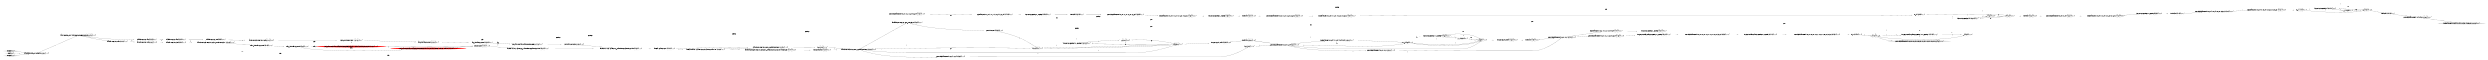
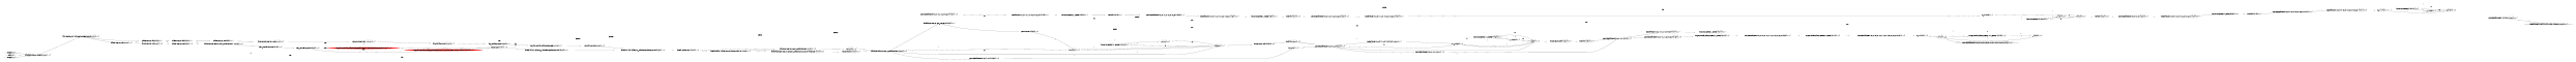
  digraph {
    rankdir=LR
    node [fillcolor=white shape=ellipse style=filled]
    edge [style=bold]
    n1 [label="driver.setUp(builder,stateDir)@@@20@@@['0', '0', '1']"]
    n2 [label="final MockProcessor<Integer,String> processor = supplier.theCapturedProcessor()@@@21@@@['1', '1', '1']"]
    n3 [label="int i = 0@@@24@@@['1', '1', '1']"]
    n4 [label="i < 2@@@25@@@['1', '1', '1']" shape=diamond]
    n5 [label="processor.checkAndClearProcessResult(\"0:X0+null\",\"1:X1+null\")@@@25@@@['1', '1', '0']"]
    n6 [label="final KTableValueGetter<Integer,String> getter = getterSupplier.get()@@@22@@@['0', '0', '1']"]
    n7 [fillcolor=lightgray label="processor.checkAndClearProcessResult(\"0:X0+YYY0\",\"0:X0+YYY0\",\"0:XX0+YYY0\",\"1:X1+YYY1\",\"1:X1+YYY1\",\"1:XX1+YYY1\")@@@49@@@['1', '1', '0']"]
    n8 [label="driver.process(topic1,expectedKeys(i(,null)@@@77@@@['0', '0', '1']"]
    n9 [label="i++@@@76@@@['0', '0', '1']"]
    n10 [label="i < 3@@@75@@@['0', '0', '1']" shape=diamond]
    n11 [label="processor.checkAndClearProcessResult(\"0:X0+Y0\",\"1:X1+Y1\",\"2:X2+null\",\"3:X3+null\")@@@35@@@['1', '1', '0']"]
    n12 [label="driver.pipeInput(recordFactory.create(topic2,expectedKey,\"YY\" + expectedKey))@@@37@@@['1', '1', '0']"]
    n13 [label="processor.checkAndClearProcessResult(\"0:X0+YY0\",\"0:X0+YY0\",\"1:X1+YY1\",\"1:X1+YY1\",\"2:X2+YY2\",\"3:X3+YY3\")@@@39@@@['1', '1', '0']"]
    n14 [label="checkJoinedValues(getter,kv(0,\"X0+Y0\"),kv(1,\"X1+Y1\"),kv(2,null),kv(3,null))@@@41@@@['0', '0', '1']"]
    n15 [label="driver.process(topic1,expectedKey,\"X\" + expectedKey)@@@43@@@['0', '0', '1']"]
    n16 [label="processor.checkAndClearProcessResult(\"0:XX0+null\",\"1:XX1+null\",\"2:XX2+YY2\",\"3:XX3+YY3\")@@@72@@@['0', '0', '1']"]
    n17 [label="checkJoinedValues(getter,kv(0,\"XX0+null\"),kv(1,\"XX1+null\"),kv(2,\"XX2+YY2\"),kv(3,\"XX3+YY3\"))@@@73@@@['0', '0', '1']"]
    n18 [label="int i = 1@@@74@@@['0', '0', '1']"]
    n19 [label="processor.checkAndClearProcessResult(\"0:X0+Y0\",\"1:X1+Y1\",\"2:X2+null\",\"3:X3+null\")@@@46@@@['0', '0', '1']"]
    n20 [label="checkJoinedValues(getter,kv(0,\"X0+Y0\"),kv(1,\"X1+Y1\"),kv(2,\"X2+null\"),kv(3,\"X3+null\"))@@@47@@@['0', '0', '1']"]
    n21 [label="driver.process(topic2,expectedKey,\"YY\" + expectedKey)@@@49@@@['0', '0', '1']"]
-   n22 [label="driver.flushState()@@@79@@@['0', '0', '1']"]
    n23 [label="processor.checkAndClearProcessResult(\"1:null\",\"2:null+YY2\")@@@80@@@['0', '0', '1']"]
    n24 [fillcolor=lightgray label="checkJoinedValues(getter,kv(0,\"XX0+null\"),kv(1,null),kv(2,\"null+YY2\"),kv(3,\"XX3+YY3\"))@@@81@@@['0', '0', '1']"]
    n25 [label="driver.flushState()@@@30@@@['0', '0', '1']"]
    n26 [label="processor.checkAndClearProcessResult(\"0:X0+null\",\"1:X1+null\")@@@31@@@['1', '1', '1']"]
    n27 [label="checkJoinedValues(getter,kv(0,\"X0+null\"),kv(1,\"X1+null\"),kv(2,null),kv(3,null))@@@32@@@['0', '0', '1']"]
    n28 [label="int i = 0@@@33@@@['1', '1', '1']"]
    n29 [label="processor.checkAndClearProcessResult(\"0:X0+Y0\",\"1:X1+Y1\")@@@31@@@['1', '1', '0']"]
    n30 [label="i < 2@@@34@@@['1', '1', '1']" shape=diamond]
    n31 [label="driver.pipeInput(recordFactory.create(topic1,expectedKey,\"XX\" + expectedKey))@@@41@@@['1', '1', '0']"]
    n32 [label="assertEquals(new HashSet<>(Arrays.asList(topic1,topic2)),copartitionGroups.iterator().next())@@@18@@@['1', '0', '1']"]
    n33 [label="final KTableValueGetterSupplier<Integer,String> getterSupplier = ((KTableImpl<Integer,String,String>)joined).valueGetterSupplier()@@@19@@@['0', '0', '1']"]
    n34 [label="final MockProcessor<Integer,String> processor = supplier.theCapturedProcessor()@@@19@@@['1', '1', '0']"]
    n35 [label="int i = 0@@@20@@@['1', '1', '0']"]
    n36 [label="processor.checkAndClearProcessResult(\"0:X0+Y0\",\"1:X1+Y1\")@@@40@@@['1', '1', '1']"]
    n37 [label="driver.flushState()@@@51@@@['0', '0', '1']"]
    n38 [label="processor.checkAndClearProcessResult(\"0:X0+YY0\",\"1:X1+YY1\",\"2:X2+YY2\",\"3:X3+YY3\")@@@52@@@['0', '0', '1']"]
    n39 [label="checkJoinedValues(getter,kv(0,\"X0+YY0\"),kv(1,\"X1+YY1\"),kv(2,\"X2+YY2\"),kv(3,\"X3+YY3\"))@@@53@@@['0', '0', '1']"]
    n40 [label="joined.toStream().process(supplier)@@@15@@@['0', '0', '1']"]
    n41 [label="final Collection<Set<String>> copartitionGroups = StreamsBuilderTest.getCopartitionedGroups(builder)@@@16@@@['1', '1', '1']"]
    n42 [label="assertEquals(1,copartitionGroups.size())@@@17@@@['1', '1', '1']"]
    n43 [label="getter.init(driver.context())@@@23@@@['0', '0', '1']"]
    n44 [label="i++@@@26@@@['0', '0', '1']"]
    n45 [label="driver.process(topic1,expectedKeys(i(,\"X\" + expectedKeys(i()@@@27@@@['0', '0', '1']"]
    n46 [label="processor.checkAndClearProcessResult(\"0:XX0+Y0\",\"0:XX0+YY0\",\"1:XX1+Y1\",\"1:XX1+YY1\",\"2:XX2+YY2\",\"3:XX3+YY3\")@@@43@@@['1', '1', '0']"]
    n47 [label="int i = 0@@@44@@@['1', '1', '0']"]
    n48 [label="table2 = builder.table(topic2,consumed)@@@13@@@['0', '0', '1']"]
    n49 [label="joined = table1.outerJoin(table2,MockValueJoiner.TOSTRING_JOINER)@@@14@@@['0', '0', '1']"]
    n50 [label="driver.process(topic1,expectedKey,\"X\" + expectedKey)@@@55@@@['0', '0', '1']"]
    n51 [label="i++@@@62@@@['0', '0', '1']"]
    n52 [label="i < 2@@@61@@@['0', '0', '1']" shape=diamond]
    n53 [label="driver.process(topic2,expectedKeys(i(,null)@@@63@@@['0', '0', '1']"]
    n54 [label="driver.flushState()@@@65@@@['0', '0', '1']"]
    n55 [label="processor.checkAndClearProcessResult(\"0:X0+YY0\",\"1:X1+YY1\",\"2:X2+YY2\",\"3:X3+YY3\")@@@58@@@['0', '0', '1']"]
    n56 [label="checkJoinedValues(getter,kv(0,\"X0+YY0\"),kv(1,\"X1+YY1\"),kv(2,\"X2+YY2\"),kv(3,\"X3+YY3\"))@@@59@@@['0', '0', '1']"]
    n57 [label="int i = 0@@@60@@@['0', '0', '1']"]
    n58 [label="supplier = new MockProcessorSupplier<>()@@@11@@@['0', '0', '1']"]
    n59 [label="table1 = builder.table(topic1,consumed)@@@12@@@['0', '0', '1']"]
    n60 [label="driver.process(topic1,null,\"SomeVal\")@@@29@@@['0', '0', '1']"]
    n61 [label="driver.process(topic1,expectedKey,\"XX\" + expectedKey)@@@69@@@['0', '0', '1']"]
    n62 [label="driver.flushState()@@@71@@@['0', '0', '1']"]
    n63 [label="i < 2@@@45@@@['1', '1', '0']" shape=diamond]
    n64 [label="driver.pipeInput(recordFactory.create(topic2,expectedKeys(i(,\"YYY\" + expectedKeys(i())@@@47@@@['1', '1', '0']"]
    n65 [label="i++@@@46@@@['1', '1', '0']"]
    n66 [label="i++@@@35@@@['0', '0', '1']"]
    n67 [label="driver.process(topic2,expectedKeys(i(,\"Y\" + expectedKeys(i()@@@36@@@['0', '0', '1']"]
    n68 [fillcolor=red label="joined = stream1.outerJoin(stream2,MockValueJoiner.TOSTRING_JOINER,JoinWindows.of(100),Joined.with(intSerde,stringSerde,stringSerde))@@@13@@@['1', '0', '0']"]
    n69 [label="joined.process(supplier)@@@14@@@['1', '1', '0']"]
    n70 [fillcolor=red label="joined = stream1.outerJoin(stream2,MockValueJoiner.TOSTRING_JOINER,JoinWindows.of(100),Joined.with(Serdes.Integer(),Serdes.String(),Serdes.String()))@@@13@@@['0', '1', '0']"]
    n71 [label="final Collection<Set<String>> copartitionGroups = StreamsBuilderTest.getCopartitionedGroups(builder)@@@15@@@['1', '1', '0']"]
    n72 [label="driver.process(topic2,null,\"AnotherVal\")@@@38@@@['0', '0', '1']"]
    n73 [label="final KTable<Integer,String> joined@@@9@@@['0', '0', '1']"]
    n74 [label="final MockProcessorSupplier<Integer,String> supplier@@@10@@@['0', '0', '1']"]
    n75 [label="final KStream<Integer,String> joined@@@9@@@['1', '1', '0']"]
    n76 [label="final MockProcessorSupplier<Integer,String> supplier = new MockProcessorSupplier<>()@@@10@@@['1', '1', '0']"]
    n77 [label="stream1 = builder.stream(topic1,consumed)@@@11@@@['1', '1', '0']"]
    n78 [label="driver.flushState()@@@57@@@['0', '0', '1']"]
    n79 [label="stream2 = builder.stream(topic2,consumed)@@@12@@@['1', '1', '0']"]
    n80 [fillcolor=lightgray label="testOuterJoin['1', '0', '0']" shape=diamond]
    n81 [label="final StreamsBuilder builder = new StreamsBuilder()@@@3@@@['1', '1', '1']"]
    n82 [label="final int(( expectedKeys = new int((((edu.fdu.CPPDG.tinypdg.pe.ExpressionInfo@c1fe11@@@4@@@['1', '1', '1']"]
    n83 [label="driver.flushState()@@@39@@@['0', '0', '1']"]
    n84 [label="processor.checkAndClearProcessResult(\"0:X0+null\",\"1:X1+null\")@@@66@@@['0', '0', '1']"]
    n85 [label="checkJoinedValues(getter,kv(0,\"X0+null\"),kv(1,\"X1+null\"),kv(2,\"X2+YY2\"),kv(3,\"X3+YY3\"))@@@67@@@['0', '0', '1']"]
    n86 [label="final KStream<Integer,String> stream2@@@8@@@['1', '1', '0']"]
    n87 [label="final KTable<Integer,String> table2@@@8@@@['0', '0', '1']"]
    n88 [fillcolor=lightgray label="testJoin['0', '0', '1']" shape=diamond]
    n89 [label="final KTable<Integer,String> table1@@@7@@@['0', '0', '1']"]
    n90 [label="final KStream<Integer,String> stream1@@@7@@@['1', '1', '0']"]
    n91 [fillcolor=lightgray label="testOuterJoin['0', '1', '0']" shape=diamond]
    n92 [label="int i = 0@@@26@@@['1', '1', '0']"]
    n1 -> n2
    n2 -> n3 [label=true style=dotted]
    n2 -> n4 [label=true style=dotted]
    n2 -> n4
    n2 -> n5
    n2 -> n6
    n3 -> n2 [label=i style=solid]
    n3 -> n2
    n3 -> n4 [label=i style=solid]
    n3 -> n4
    n3 -> n44 [label=i style=solid]
    n3 -> n45 [label=i style=solid]
    n4 -> n3
    n4 -> n44 [label=true style=dotted]
    n4 -> n45
    n4 -> n45 [label=0 style=dashed]
    n4 -> n45 [label=true style=dotted]
    n4 -> n60
    n5 -> n92
    n6 -> n14 [label=getter style=solid]
    n6 -> n17 [label=getter style=solid]
    n6 -> n20 [label=getter style=solid]
    n6 -> n24 [label=getter style=solid]
    n6 -> n27 [label=getter style=solid]
    n6 -> n39 [label=getter style=solid]
    n6 -> n43
    n6 -> n56 [label=getter style=solid]
    n6 -> n85 [label=getter style=solid]
    n8 -> n9
    n9 -> n8 [label=i style=solid]
    n9 -> n10
    n9 -> n10 [label=i style=solid]
    n10 -> n8 [label=true style=dotted]
    n10 -> n8
    n10 -> n9 [label=true style=dotted]
-   n10 -> n22
    n11 -> n12
    n12 -> n13
    n13 -> n31
    n14 -> n15
    n16 -> n17
    n17 -> n18
    n18 -> n8 [label=i style=solid]
    n18 -> n9 [label=i style=solid]
    n18 -> n10
    n18 -> n10 [label=i style=solid]
    n19 -> n20
    n20 -> n21
    n21 -> n37
-   n22 -> n23
    n23 -> n24
    n25 -> n26
    n26 -> n27
    n26 -> n28 [label=true style=dotted]
    n26 -> n29
    n26 -> n30
    n26 -> n30 [label=true style=dotted]
    n27 -> n28
    n28 -> n26
    n28 -> n26 [label=i style=solid]
    n28 -> n30 [label=i style=solid]
    n28 -> n30
    n28 -> n66 [label=i style=solid]
    n28 -> n67 [label=i style=solid]
    n29 -> n36
    n30 -> n28
    n30 -> n66 [label=true style=dotted]
    n30 -> n67 [label=true style=dotted]
    n30 -> n67
    n30 -> n67 [label=0 style=dashed]
    n30 -> n72
    n31 -> n46
    n32 -> n33
    n32 -> n34
    n33 -> n1
    n34 -> n35
    n35 -> n2 [label=i style=solid]
    n35 -> n2
    n35 -> n3 [label=i style=solid]
    n35 -> n4 [label=i style=solid]
    n36 -> n11
    n36 -> n14
    n37 -> n38
    n38 -> n39
    n39 -> n50
    n40 -> n41
    n41 -> n42
    n42 -> n32
    n42 -> n34
    n43 -> n3
    n44 -> n4 [label=i style=solid]
    n44 -> n4
    n44 -> n45 [label=i style=solid]
    n45 -> n44
    n46 -> n47
    n47 -> n63 [label=i style=solid]
    n47 -> n63
    n47 -> n64 [label=i style=solid]
    n47 -> n65 [label=i style=solid]
    n48 -> n49 [label=table2 style=solid]
    n48 -> n49
    n49 -> n40
    n50 -> n78
    n51 -> n52 [label=i style=solid]
    n51 -> n52
    n51 -> n53 [label=i style=solid]
    n52 -> n51 [label=true style=dotted]
    n52 -> n53
    n52 -> n53 [label=true style=dotted]
    n52 -> n54
    n53 -> n51
    n54 -> n84
    n55 -> n56
    n56 -> n57
    n57 -> n51 [label=i style=solid]
    n57 -> n52 [label=i style=solid]
    n57 -> n52
    n57 -> n53 [label=i style=solid]
    n58 -> n40 [label=supplier style=solid]
    n58 -> n59
    n59 -> n48
    n60 -> n25
    n61 -> n62
    n62 -> n16
    n63 -> n7
    n63 -> n64 [label=true style=dotted]
    n63 -> n64
    n63 -> n65 [label=true style=dotted]
    n64 -> n53 [label=0 style=dashed]
    n64 -> n65
    n65 -> n63 [label=i style=solid]
    n65 -> n63
    n65 -> n64 [label=i style=solid]
    n66 -> n30 [label=i style=solid]
    n66 -> n30
    n66 -> n67 [label=i style=solid]
    n67 -> n66
    n68 -> n69
    n68 -> n70 [label=0 style=dashed]
    n69 -> n49 [label=0 style=dashed]
    n69 -> n71
    n70 -> n69
    n71 -> n41
    n72 -> n83
    n73 -> n74
    n74 -> n58
    n75 -> n73 [label=8 style=dashed]
    n75 -> n76
    n76 -> n69 [label=supplier style=solid]
    n76 -> n74 [label=0 style=dashed]
    n76 -> n77
    n77 -> n79
    n78 -> n55
    n79 -> n59 [label=0 style=dashed]
    n79 -> n68 [label=stream2 style=solid]
    n79 -> n68
    n79 -> n70 [label=stream2 style=solid]
    n79 -> n70
    n80 -> n81
    n81 -> n1 [label=builder style=solid]
    n81 -> n41 [label=builder style=solid]
    n81 -> n71 [label=builder style=solid]
    n81 -> n82
    n82 -> n4 [label=expectedKeys style=solid]
    n82 -> n8 [label=expectedKeys style=solid]
    n82 -> n30 [label=expectedKeys style=solid]
    n82 -> n45 [label=expectedKeys style=solid]
    n82 -> n53 [label=expectedKeys style=solid]
    n82 -> n64 [label=expectedKeys style=solid]
    n82 -> n67 [label=expectedKeys style=solid]
    n82 -> n89
    n82 -> n90
    n83 -> n36
    n84 -> n85
    n85 -> n61
    n86 -> n75
    n86 -> n87 [label=0 style=dashed]
    n87 -> n73
    n88 -> n81
    n89 -> n87
    n90 -> n86
    n90 -> n89 [label=0 style=dashed]
    n91 -> n81
    n92 -> n26 [label=i style=solid]
    n92 -> n26
    n92 -> n28 [label=i style=solid]
    n92 -> n30 [label=i style=solid]
  }
